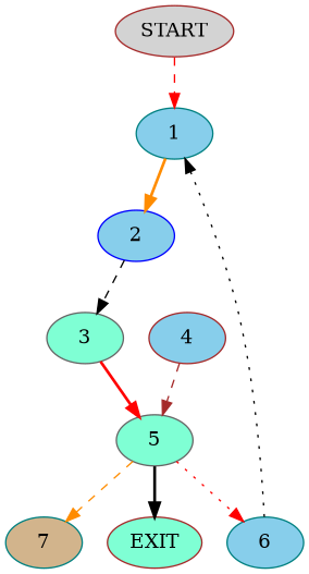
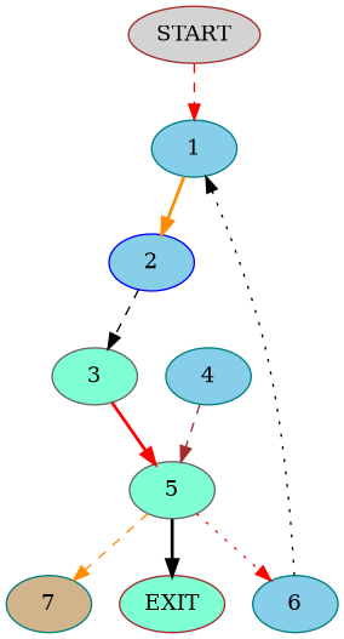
  digraph {
    node [color=teal fillcolor=skyblue style=filled]
    edge [color=red style=dashed]
    n1 [color=brown fillcolor=lightgrey label=START]
    1
    2 [color=blue]
    3 [color=gray40 fillcolor=aquamarine]
    5 [color=gray40 fillcolor=aquamarine]
-   4 [color=brown]
+   4
    6
    7 [fillcolor=tan]
    n9 [color=brown fillcolor=aquamarine label=EXIT]
    n1 -> 1
    1 -> 2 [color=darkorange style=bold]
    2 -> 3 [color=black]
    3 -> 5 [style=bold]
    5 -> 6 [style=dotted]
    5 -> 7 [color=darkorange tailport=s2]
    5 -> n9 [color=black style=bold]
    4 -> 5 [color=brown]
    6 -> 1 [color=black style=dotted]
  }
